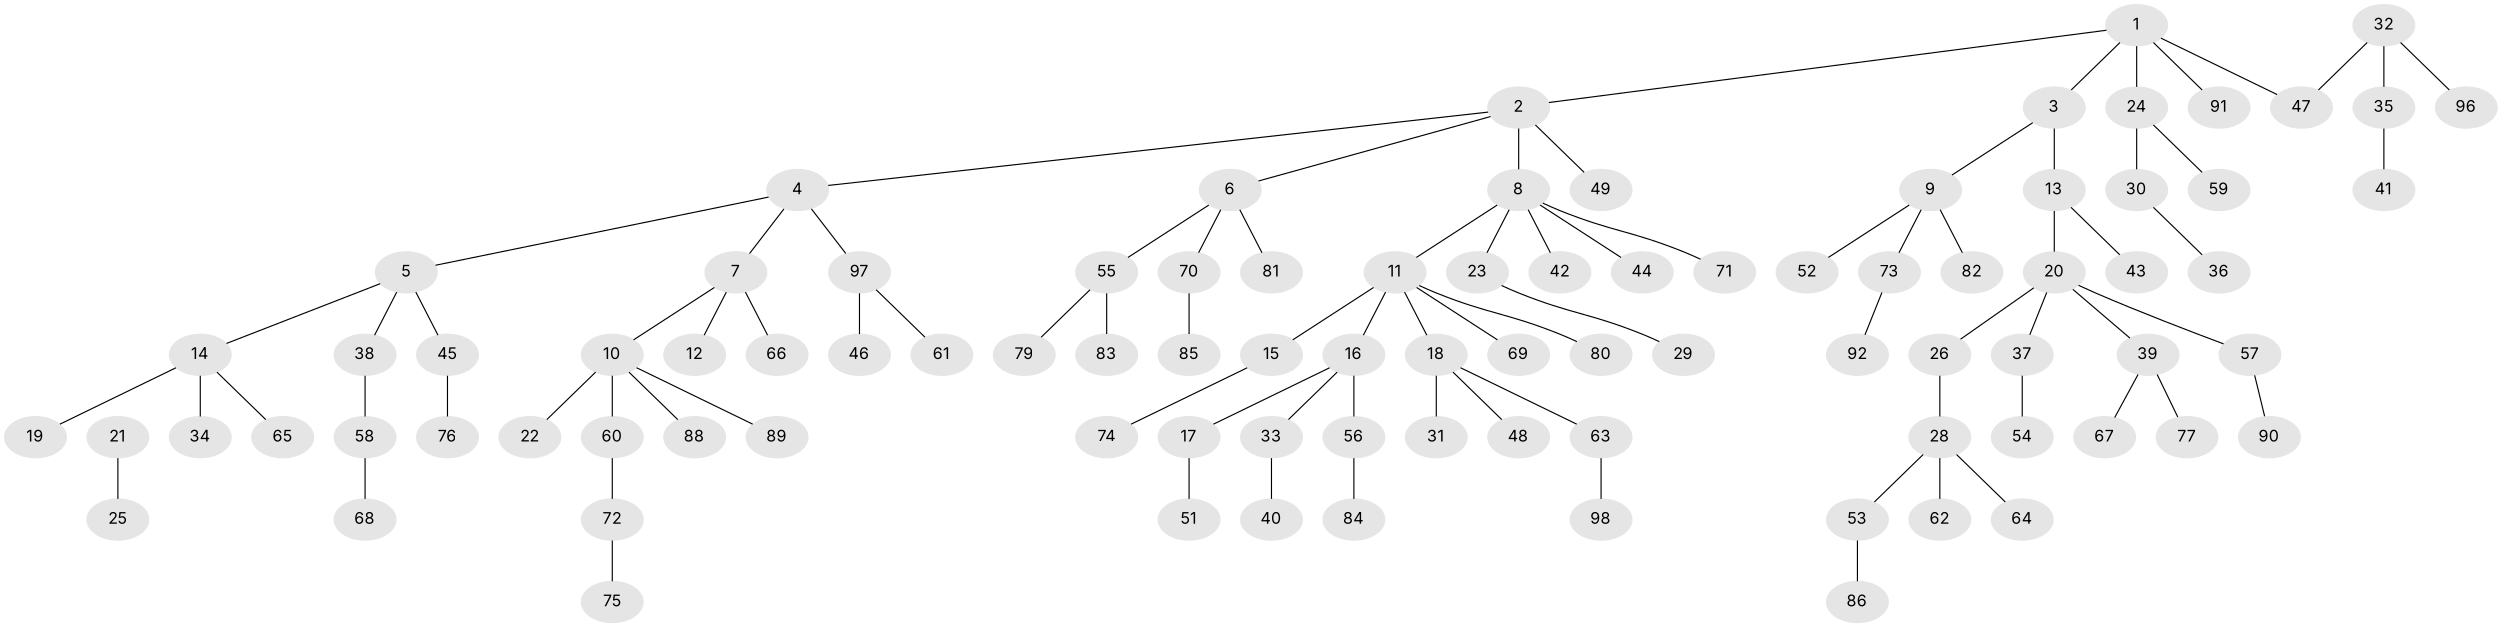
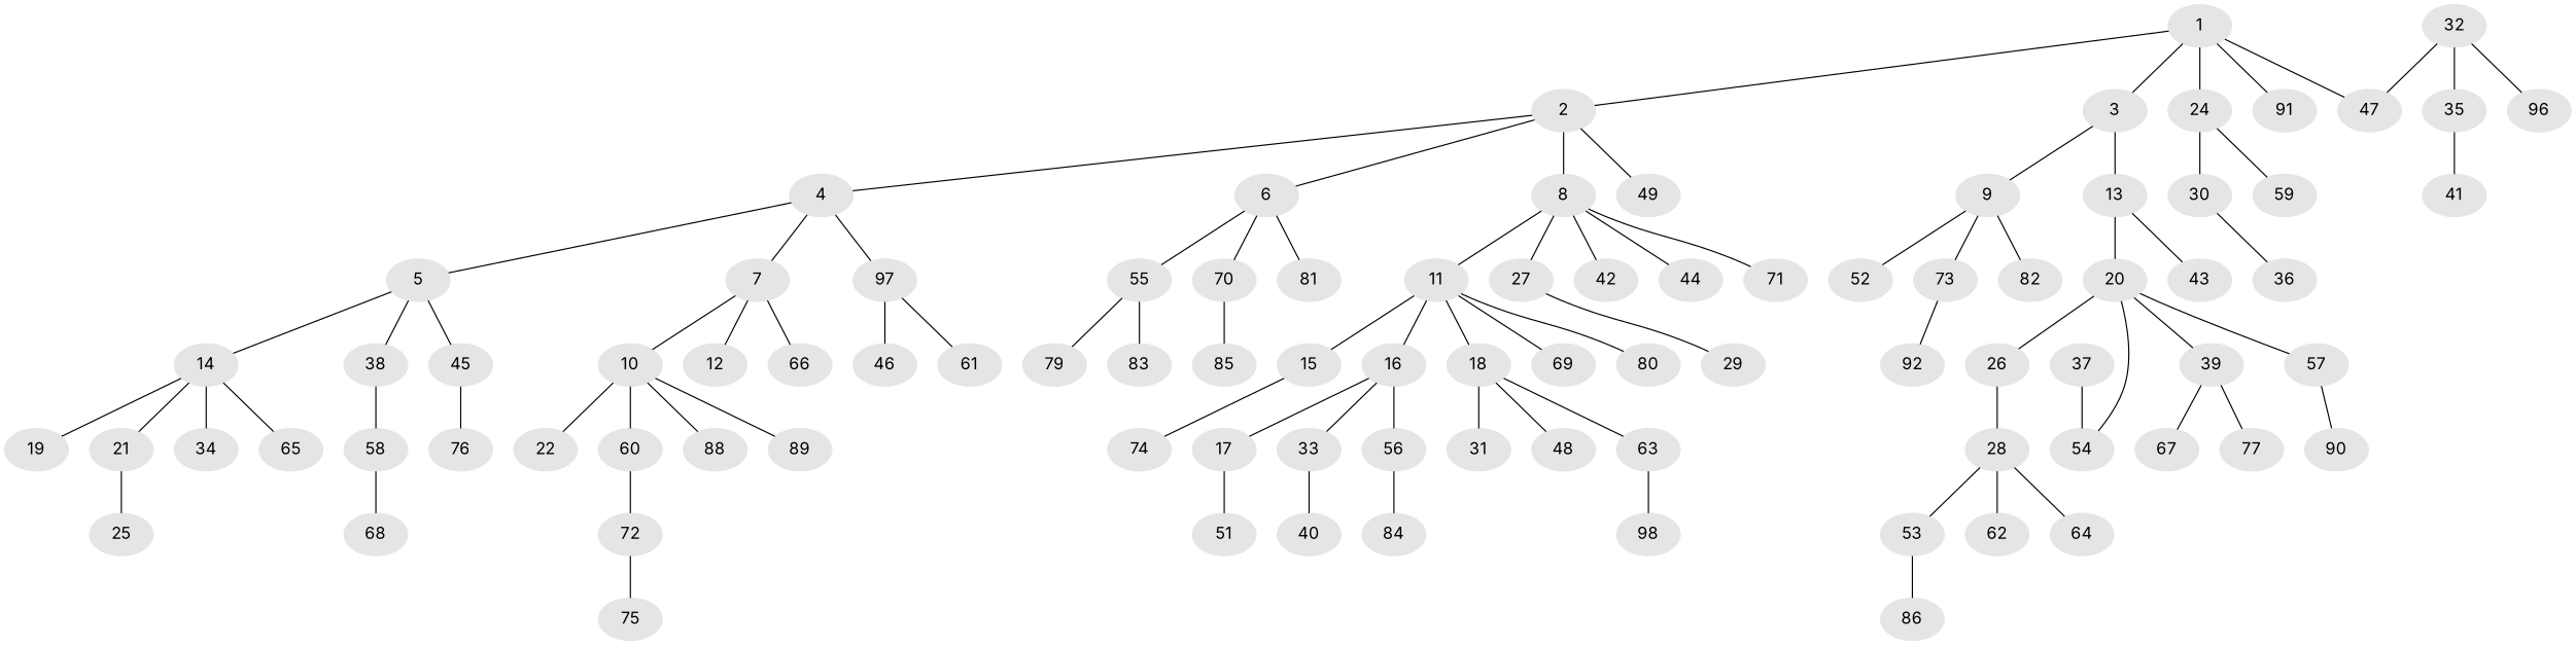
  graph {
    fontname=Inter
    node [color=gray90 fontname=Inter style=filled]
    edge [fontname=Inter]
    1
    2
    3
    24
    91
    47
    4
    6
    8
    49
    9
    13
    30
    59
    32
    35
    n17 [label=96]
    5
    7
    n20 [label=97]
    55
    70
    81
    11
-   23
+   23 [label=27]
    42
    44
    71
    52
    73
    82
    20
    43
    14
    38
    45
    10
    12
    66
    46
    61
    19
    21
    34
    65
    58
    76
    79
    83
    85
    22
    60
    88
    89
    15
    16
    18
    69
    80
    29
    92
    72
    74
    17
    33
    56
    31
    48
    63
    26
    37
    39
    57
    25
    51
    40
    84
    n78 [label=98]
    28
    54
    67
    77
    90
    36
    53
    62
    64
    86
    41
    68
    75
    1 -- 2
    1 -- 3
    1 -- 24
    1 -- 91
    1 -- 47
    2 -- 4
    2 -- 6
    2 -- 8
    2 -- 49
    3 -- 9
    3 -- 13
    24 -- 30
    24 -- 59
    4 -- 5
    4 -- 7
    4 -- n20
    6 -- 55
    6 -- 70
    6 -- 81
    8 -- 11
    8 -- 23
    8 -- 42
    8 -- 44
    8 -- 71
    9 -- 52
    9 -- 73
    9 -- 82
    13 -- 20
    13 -- 43
    30 -- 36
    32 -- 47
    32 -- 35
    32 -- n17
    35 -- 41
    5 -- 14
    5 -- 38
    5 -- 45
    7 -- 10
    7 -- 12
    7 -- 66
    n20 -- 46
    n20 -- 61
    55 -- 79
    55 -- 83
    70 -- 85
    11 -- 15
    11 -- 16
    11 -- 18
    11 -- 69
    11 -- 80
    23 -- 29
    73 -- 92
    20 -- 26
-   20 -- 37
+   20 -- 54
    20 -- 39
    20 -- 57
    14 -- 19
+   14 -- 21
    14 -- 34
    14 -- 65
    38 -- 58
    45 -- 76
    10 -- 22
    10 -- 60
    10 -- 88
    10 -- 89
    21 -- 25
    58 -- 68
    60 -- 72
    15 -- 74
    16 -- 17
    16 -- 33
    16 -- 56
    18 -- 31
    18 -- 48
    18 -- 63
    72 -- 75
    17 -- 51
    33 -- 40
    56 -- 84
    63 -- n78
    26 -- 28
    37 -- 54
    39 -- 67
    39 -- 77
    57 -- 90
    28 -- 53
    28 -- 62
    28 -- 64
    53 -- 86
  }
